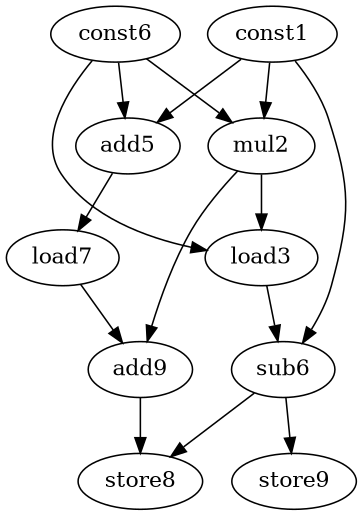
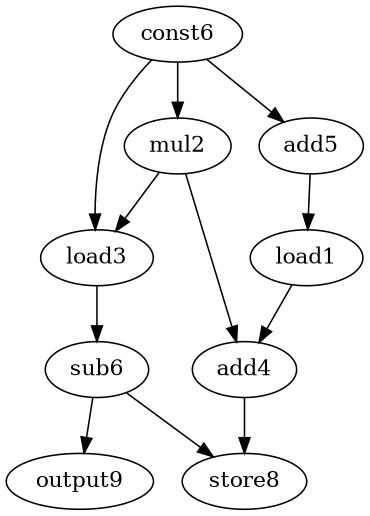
  digraph {
    node [opcode=add]
    edge [operand=0]
    n1 [label=const6 opcode=const]
    mul2 [opcode=mul]
    n3 [label=load3]
    add5
-   add4 [label=add9]
+   add4
    sub6 [opcode=sub]
-   load7 [opcode=load]
-   const1 [opcode=const]
+   load7 [opcode=load label=load1]
    store8 [opcode=store]
-   output9 [opcode=output label=store9]
+   output9 [opcode=output]
    n1 -> mul2
    n1 -> n3
    n1 -> add5
    mul2 -> n3 [operand=1]
    mul2 -> add4
    n3 -> sub6 [operand=1]
    add5 -> load7
    add4 -> store8
    sub6 -> store8 [operand=1]
    sub6 -> output9
    load7 -> add4 [operand=1]
-   const1 -> mul2 [operand=1]
-   const1 -> add5 [operand=1]
-   const1 -> sub6
  }
